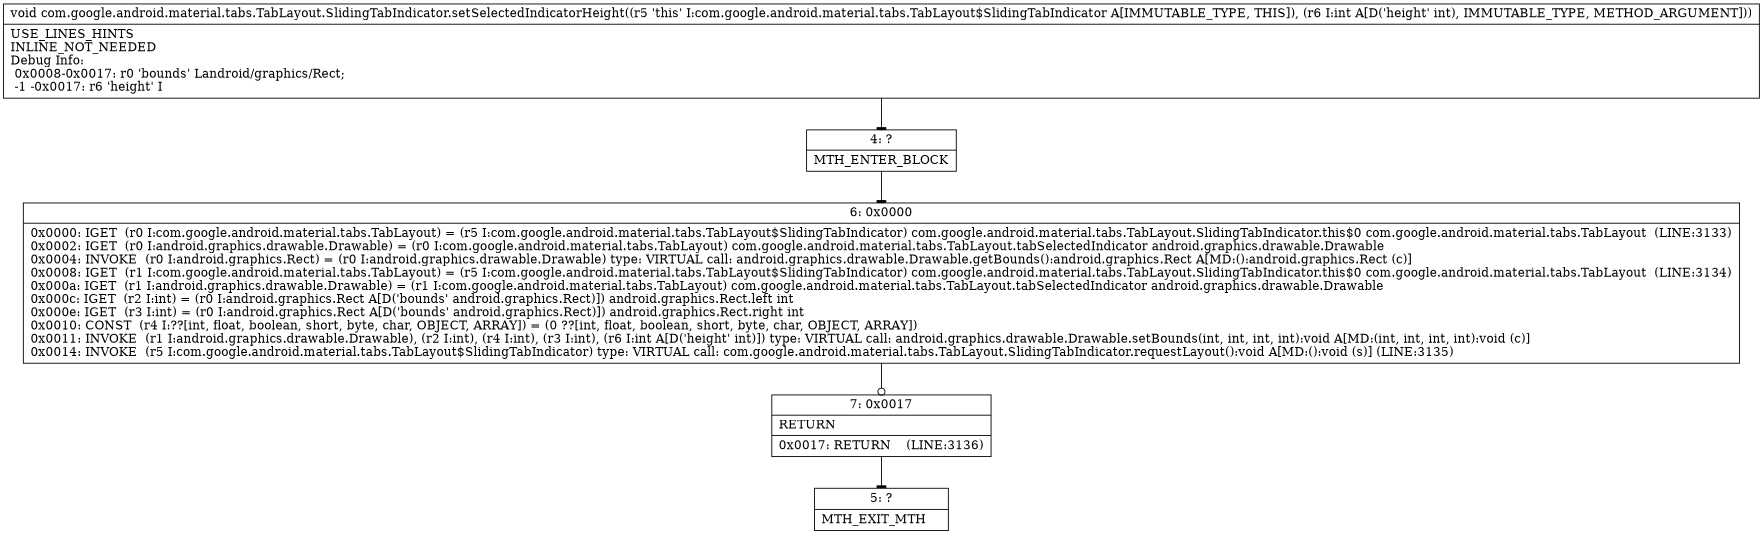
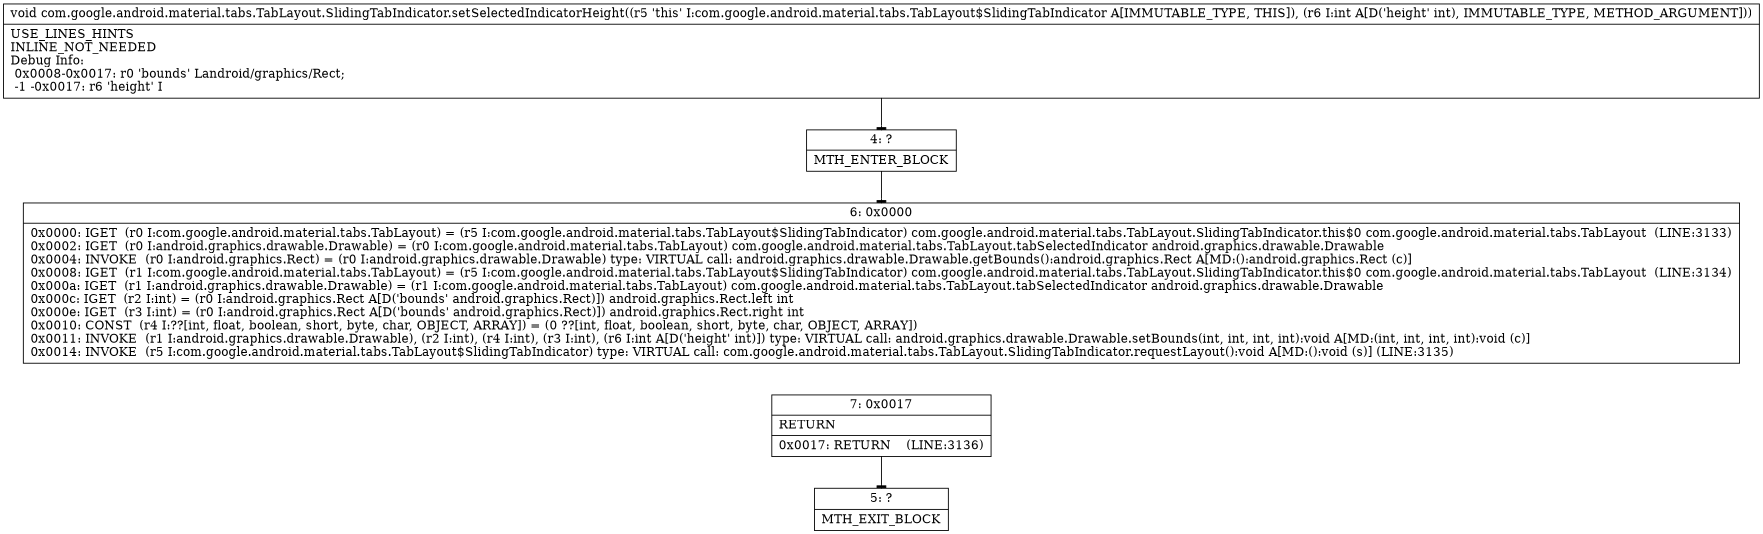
  digraph {
    node [shape=record]
    edge [arrowhead=tee]
    n1 [label="{4\:\ ?|MTH_ENTER_BLOCK\l}"]
    n2 [label="{6\:\ 0x0000|0x0000: IGET  (r0 I:com.google.android.material.tabs.TabLayout) = (r5 I:com.google.android.material.tabs.TabLayout$SlidingTabIndicator) com.google.android.material.tabs.TabLayout.SlidingTabIndicator.this$0 com.google.android.material.tabs.TabLayout  (LINE:3133)\l0x0002: IGET  (r0 I:android.graphics.drawable.Drawable) = (r0 I:com.google.android.material.tabs.TabLayout) com.google.android.material.tabs.TabLayout.tabSelectedIndicator android.graphics.drawable.Drawable \l0x0004: INVOKE  (r0 I:android.graphics.Rect) = (r0 I:android.graphics.drawable.Drawable) type: VIRTUAL call: android.graphics.drawable.Drawable.getBounds():android.graphics.Rect A[MD:():android.graphics.Rect (c)]\l0x0008: IGET  (r1 I:com.google.android.material.tabs.TabLayout) = (r5 I:com.google.android.material.tabs.TabLayout$SlidingTabIndicator) com.google.android.material.tabs.TabLayout.SlidingTabIndicator.this$0 com.google.android.material.tabs.TabLayout  (LINE:3134)\l0x000a: IGET  (r1 I:android.graphics.drawable.Drawable) = (r1 I:com.google.android.material.tabs.TabLayout) com.google.android.material.tabs.TabLayout.tabSelectedIndicator android.graphics.drawable.Drawable \l0x000c: IGET  (r2 I:int) = (r0 I:android.graphics.Rect A[D('bounds' android.graphics.Rect)]) android.graphics.Rect.left int \l0x000e: IGET  (r3 I:int) = (r0 I:android.graphics.Rect A[D('bounds' android.graphics.Rect)]) android.graphics.Rect.right int \l0x0010: CONST  (r4 I:??[int, float, boolean, short, byte, char, OBJECT, ARRAY]) = (0 ??[int, float, boolean, short, byte, char, OBJECT, ARRAY]) \l0x0011: INVOKE  (r1 I:android.graphics.drawable.Drawable), (r2 I:int), (r4 I:int), (r3 I:int), (r6 I:int A[D('height' int)]) type: VIRTUAL call: android.graphics.drawable.Drawable.setBounds(int, int, int, int):void A[MD:(int, int, int, int):void (c)]\l0x0014: INVOKE  (r5 I:com.google.android.material.tabs.TabLayout$SlidingTabIndicator) type: VIRTUAL call: com.google.android.material.tabs.TabLayout.SlidingTabIndicator.requestLayout():void A[MD:():void (s)] (LINE:3135)\l}"]
    n3 [label="{7\:\ 0x0017|RETURN\l|0x0017: RETURN    (LINE:3136)\l}"]
-   n4 [label="{5\:\ ?|MTH_EXIT_MTH\l}"]
+   n4 [label="{5\:\ ?|MTH_EXIT_BLOCK\l}"]
    n5 [label="{void com.google.android.material.tabs.TabLayout.SlidingTabIndicator.setSelectedIndicatorHeight((r5 'this' I:com.google.android.material.tabs.TabLayout$SlidingTabIndicator A[IMMUTABLE_TYPE, THIS]), (r6 I:int A[D('height' int), IMMUTABLE_TYPE, METHOD_ARGUMENT]))  | USE_LINES_HINTS\lINLINE_NOT_NEEDED\lDebug Info:\l  0x0008\-0x0017: r0 'bounds' Landroid\/graphics\/Rect;\l  \-1 \-0x0017: r6 'height' I\l}"]
    n1 -> n2
-   n2 -> n3 [arrowhead=odot]
    n3 -> n4
    n5 -> n1
  }
